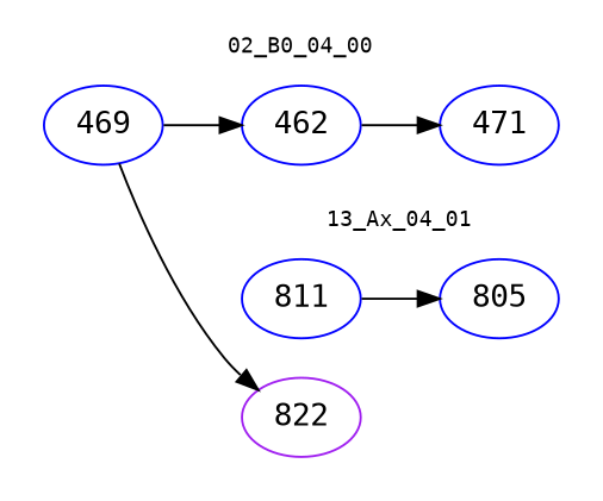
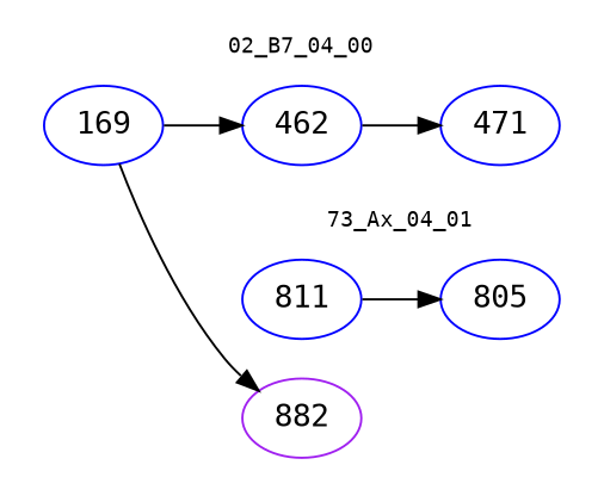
  digraph {
    fontname="DejaVu Sans Mono"
    rankdir=LR
    node [color=blue fontname="DejaVu Sans Mono"]
    edge [color=black fontname="DejaVu Sans Mono"]
    n1 [label=811]
    n2 [label=805]
-   n3 [color=purple label=822]
-   n4 [label=469]
+   n3 [color=purple label=882]
+   n4 [label=169]
    n5 [label=462]
    n6 [label=471]
    subgraph cluster_1 {
      color=white
      fontsize=10
-     label="13_Ax_04_01"
+     label="73_Ax_04_01"
      n1
      n2
      n3
    }
    subgraph cluster_2 {
      color=white
      fontsize=10
-     label="02_B0_04_00"
+     label="02_B7_04_00"
      n4
      n5
      n6
    }
    n1 -> n2
    n4 -> n3
    n4 -> n5
    n5 -> n6
  }
